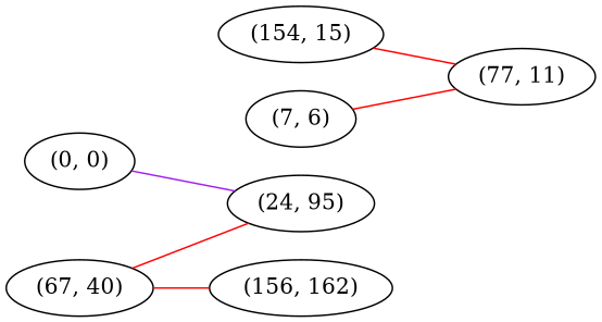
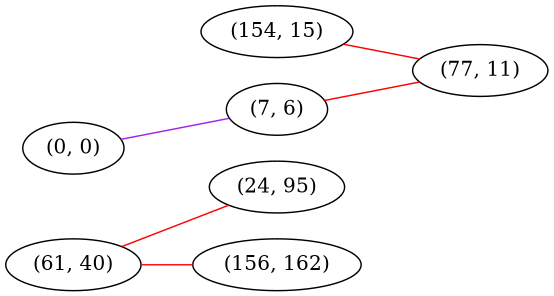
  graph {
    rankdir=LR
    edge [color=red weight=1]
    "(154, 15)"
    "(77, 11)"
    "(0, 0)"
    "(7, 6)"
    n5 [label="(156, 162)"]
-   "(67, 40)"
+   "(67, 40)" [label="(61, 40)"]
    "(24, 95)"
    "(154, 15)" -- "(77, 11)"
-   "(0, 0)" -- "(24, 95)" [color=purple weight=4]
+   "(0, 0)" -- "(7, 6)" [color=purple weight=4]
    "(7, 6)" -- "(77, 11)"
    "(67, 40)" -- n5
    "(67, 40)" -- "(24, 95)"
  }
